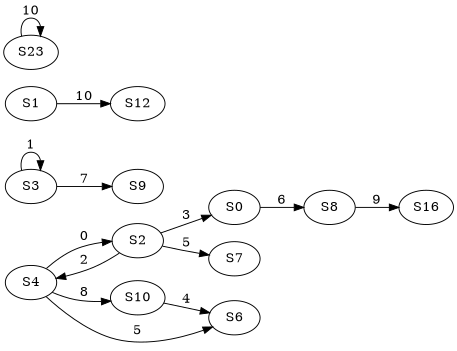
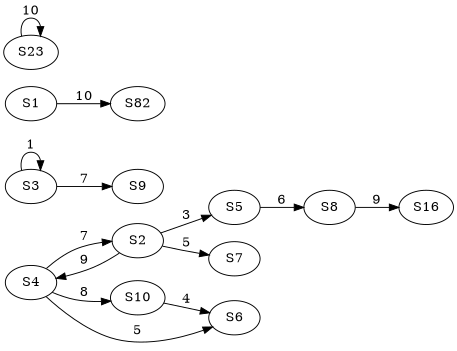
  strict digraph {
    rankdir=LR
    S4
    S2
    S10
    S6
-   S5 [label=S0]
+   S5
    S7
    S8
    S3
    S9
    n10 [label=S16]
    S1
-   S12
+   S12 [label=S82]
    n13 [label=S23]
-   S4 -> S2 [label=0]
+   S4 -> S2 [label=7]
    S4 -> S10 [label=8]
    S4 -> S6 [label=5]
-   S2 -> S4 [label=2]
+   S2 -> S4 [label=9]
    S2 -> S5 [label=3]
    S2 -> S7 [label=5]
    S10 -> S6 [label=4]
    S5 -> S8 [label=6]
    S8 -> n10 [label=9]
    S3 -> S3 [label=1]
    S3 -> S9 [label=7]
    S1 -> S12 [label=10]
    n13 -> n13 [label=10]
  }
